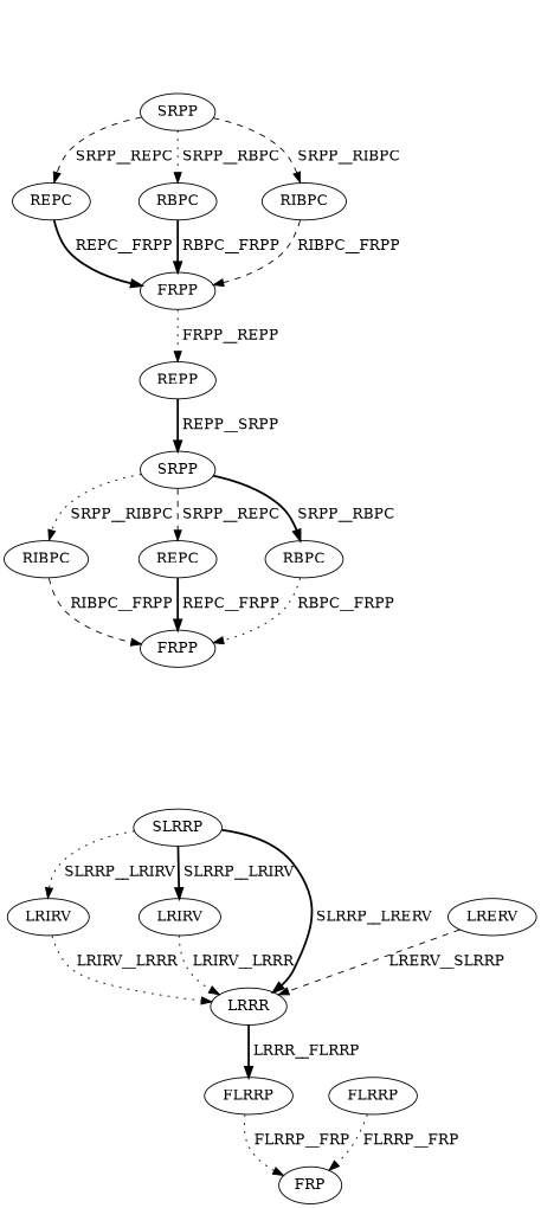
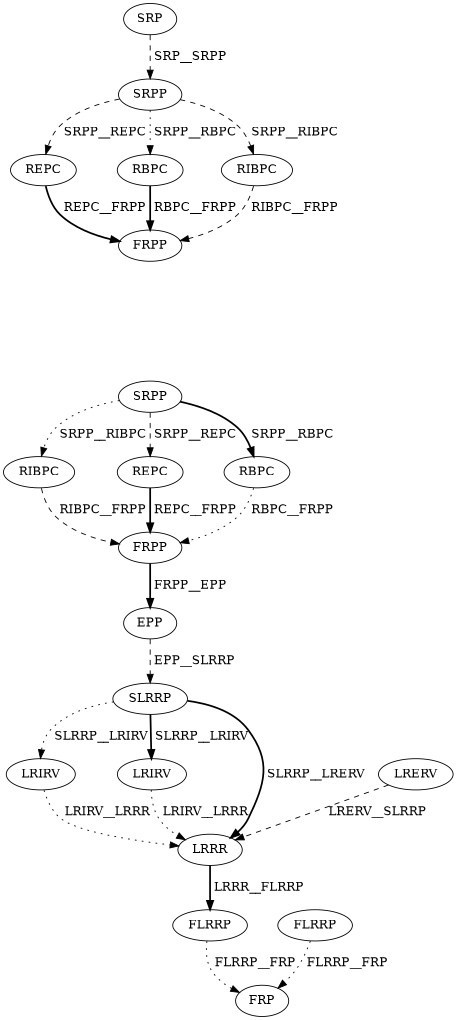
  digraph {
    node [color=black fontcolor=black]
    edge [color=black fontcolor=black style=dotted]
+   n1 [label=SRP]
    n2 [label=SRPP]
    n3 [label=REPC]
    n4 [label=RBPC]
    n5 [label=RIBPC]
    n6 [label=FRPP]
-   n7 [label=REPP]
    n8 [label=SRPP]
    n9 [label=RIBPC]
    n10 [label=REPC]
    n11 [label=RBPC]
    n12 [label=FRPP]
+   n13 [label=EPP]
    n14 [label=SLRRP]
    n15 [label=LRIRV]
    n16 [label=LRIRV]
    n17 [label=LRRR]
    n18 [label=LRERV]
    n19 [label=FLRRP]
    n20 [label=FLRRP]
    n21 [label=FRP]
+   n1 -> n2 [label=" SRP__SRPP" style=dashed]
    n2 -> n3 [label=" SRPP__REPC" style=dashed]
    n2 -> n4 [label=" SRPP__RBPC"]
    n2 -> n5 [label=" SRPP__RIBPC" style=dashed]
    n3 -> n6 [label=" REPC__FRPP" style=bold]
    n4 -> n6 [label=" RBPC__FRPP" style=bold]
    n5 -> n6 [label=" RIBPC__FRPP" style=dashed]
-   n6 -> n7 [label=" FRPP__REPP"]
-   n7 -> n8 [label=" REPP__SRPP" style=bold]
    n8 -> n9 [label=" SRPP__RIBPC"]
    n8 -> n10 [label=" SRPP__REPC" style=dashed]
    n8 -> n11 [label=" SRPP__RBPC" style=bold]
    n9 -> n12 [label=" RIBPC__FRPP" style=dashed]
    n10 -> n12 [label=" REPC__FRPP" style=bold]
    n11 -> n12 [label=" RBPC__FRPP"]
+   n12 -> n13 [label=" FRPP__EPP" style=bold]
+   n13 -> n14 [label=" EPP__SLRRP" style=dashed]
    n14 -> n15 [label=" SLRRP__LRIRV"]
    n14 -> n16 [label=" SLRRP__LRIRV" style=bold]
    n14 -> n17 [label=" SLRRP__LRERV" style=bold]
    n15 -> n17 [label=" LRIRV__LRRR"]
    n16 -> n17 [label=" LRIRV__LRRR"]
    n17 -> n19 [label=" LRRR__FLRRP" style=bold]
    n18 -> n17 [label=" LRERV__SLRRP" style=dashed]
    n19 -> n21 [label=" FLRRP__FRP"]
    n20 -> n21 [label=" FLRRP__FRP"]
  }
